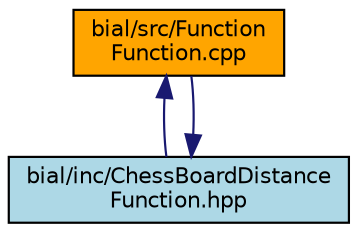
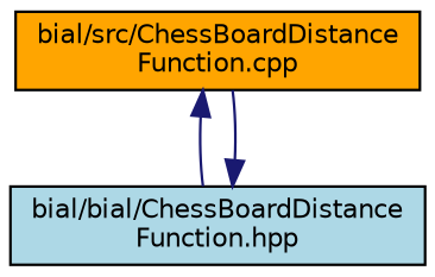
  digraph {
    node [color=black fontname=Helvetica fontsize=10 shape=record style=filled]
    edge [color=midnightblue dir=back fontname=Helvetica fontsize=10 labelfontname=Helvetica labelfontsize=10 style=solid]
-   n1 [fillcolor=orange fontcolor=black height=0.2 label="bial/src/Function\lFunction.cpp" width=0.4]
-   n2 [fillcolor=lightblue height=0.2 label="bial/inc/ChessBoardDistance\lFunction.hpp" width=0.4]
+   n1 [fillcolor=orange fontcolor=black height=0.2 label="bial/src/ChessBoardDistance\lFunction.cpp" width=0.4]
+   n2 [fillcolor=lightblue height=0.2 label="bial/bial/ChessBoardDistance\lFunction.hpp" width=0.4]
    n1 -> n2
    n2 -> n1
  }
